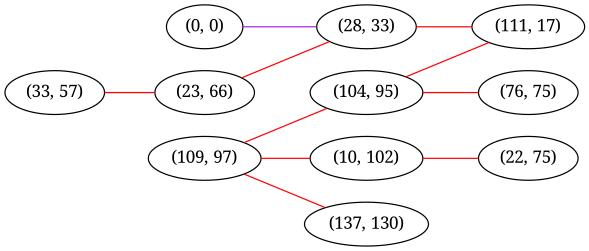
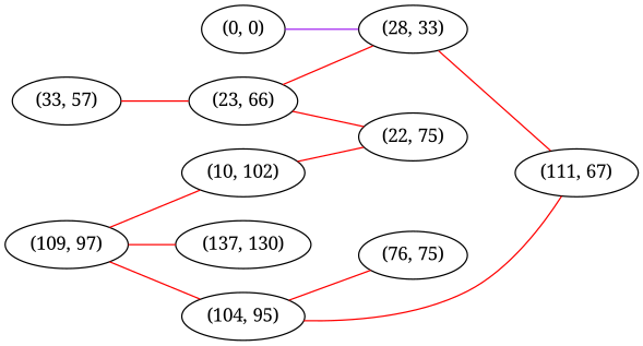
  graph {
    fontname="Noto Serif"
    rankdir=LR
    node [fontname="Noto Serif"]
    edge [color=red fontname="Noto Serif" weight=1]
    "(0, 0)"
    "(28, 33)"
-   "(111, 17)"
+   "(111, 17)" [label="(111, 67)"]
    "(33, 57)"
    "(23, 66)"
    "(22, 75)"
    n7 [label="(109, 97)"]
    "(10, 102)"
    "(137, 130)"
    "(104, 95)"
    "(76, 75)"
    "(0, 0)" -- "(28, 33)" [color=purple weight=4]
    "(28, 33)" -- "(111, 17)"
    "(33, 57)" -- "(23, 66)"
    "(23, 66)" -- "(28, 33)"
+   "(23, 66)" -- "(22, 75)"
    n7 -- "(10, 102)"
    n7 -- "(137, 130)"
    n7 -- "(104, 95)"
    "(10, 102)" -- "(22, 75)"
    "(104, 95)" -- "(111, 17)"
    "(104, 95)" -- "(76, 75)"
  }
